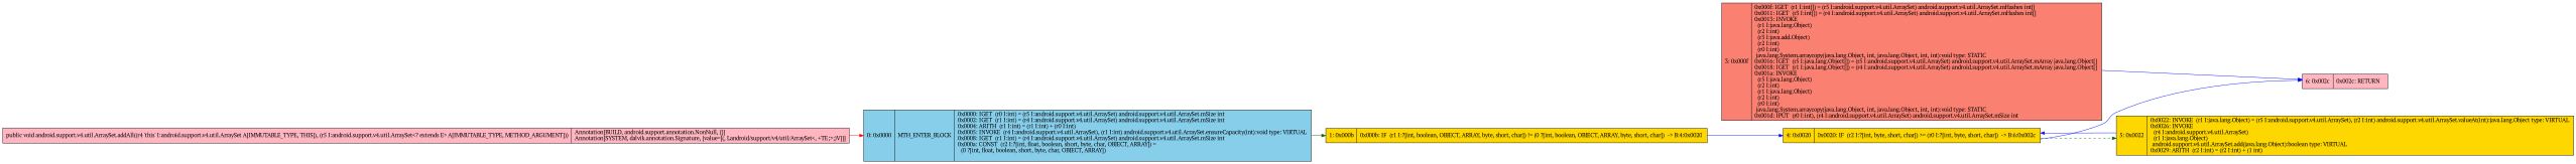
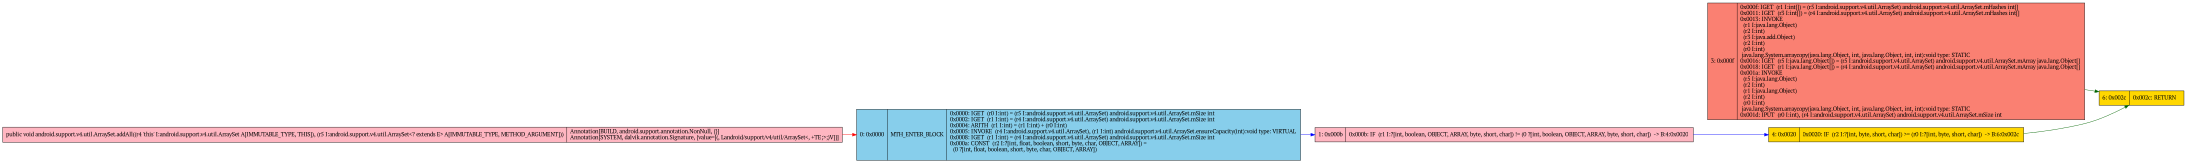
  digraph {
    fontname="PT Serif"
    rankdir=LR
    node [fillcolor=gold fontname="PT Serif" shape=record style=filled]
    edge [color=blue fontname="PT Serif"]
    n1 [fillcolor=skyblue label="{0\:\ 0x0000|MTH_ENTER_BLOCK\l|0x0000: IGET  (r0 I:int) = (r5 I:android.support.v4.util.ArraySet) android.support.v4.util.ArraySet.mSize int \l0x0002: IGET  (r1 I:int) = (r4 I:android.support.v4.util.ArraySet) android.support.v4.util.ArraySet.mSize int \l0x0004: ARITH  (r1 I:int) = (r1 I:int) + (r0 I:int) \l0x0005: INVOKE  (r4 I:android.support.v4.util.ArraySet), (r1 I:int) android.support.v4.util.ArraySet.ensureCapacity(int):void type: VIRTUAL \l0x0008: IGET  (r1 I:int) = (r4 I:android.support.v4.util.ArraySet) android.support.v4.util.ArraySet.mSize int \l0x000a: CONST  (r2 I:?[int, float, boolean, short, byte, char, OBJECT, ARRAY]) = \l  (0 ?[int, float, boolean, short, byte, char, OBJECT, ARRAY])\l \l}"]
-   n2 [label="{1\:\ 0x000b|0x000b: IF  (r1 I:?[int, boolean, OBJECT, ARRAY, byte, short, char]) != (0 ?[int, boolean, OBJECT, ARRAY, byte, short, char])  \-\> B:4:0x0020 \l}"]
+   n2 [fillcolor=lightpink label="{1\:\ 0x000b|0x000b: IF  (r1 I:?[int, boolean, OBJECT, ARRAY, byte, short, char]) != (0 ?[int, boolean, OBJECT, ARRAY, byte, short, char])  \-\> B:4:0x0020 \l}"]
    n3 [label="{4\:\ 0x0020|0x0020: IF  (r2 I:?[int, byte, short, char]) \>= (r0 I:?[int, byte, short, char])  \-\> B:6:0x002c \l}"]
-   n4 [fillcolor=lightpink label="{6\:\ 0x002c|0x002c: RETURN   \l}"]
-   n5 [label="{5\:\ 0x0022|0x0022: INVOKE  (r1 I:java.lang.Object) = (r5 I:android.support.v4.util.ArraySet), (r2 I:int) android.support.v4.util.ArraySet.valueAt(int):java.lang.Object type: VIRTUAL \l0x0026: INVOKE  \l  (r4 I:android.support.v4.util.ArraySet)\l  (r1 I:java.lang.Object)\l android.support.v4.util.ArraySet.add(java.lang.Object):boolean type: VIRTUAL \l0x0029: ARITH  (r2 I:int) = (r2 I:int) + (1 int) \l}"]
+   n4 [label="{6\:\ 0x002c|0x002c: RETURN   \l}"]
    n6 [fillcolor=salmon label="{3\:\ 0x000f|0x000f: IGET  (r1 I:int[]) = (r5 I:android.support.v4.util.ArraySet) android.support.v4.util.ArraySet.mHashes int[] \l0x0011: IGET  (r3 I:int[]) = (r4 I:android.support.v4.util.ArraySet) android.support.v4.util.ArraySet.mHashes int[] \l0x0013: INVOKE  \l  (r1 I:java.lang.Object)\l  (r2 I:int)\l  (r3 I:java.add.Object)\l  (r2 I:int)\l  (r0 I:int)\l java.lang.System.arraycopy(java.lang.Object, int, java.lang.Object, int, int):void type: STATIC \l0x0016: IGET  (r5 I:java.lang.Object[]) = (r5 I:android.support.v4.util.ArraySet) android.support.v4.util.ArraySet.mArray java.lang.Object[] \l0x0018: IGET  (r1 I:java.lang.Object[]) = (r4 I:android.support.v4.util.ArraySet) android.support.v4.util.ArraySet.mArray java.lang.Object[] \l0x001a: INVOKE  \l  (r5 I:java.lang.Object)\l  (r2 I:int)\l  (r1 I:java.lang.Object)\l  (r2 I:int)\l  (r0 I:int)\l java.lang.System.arraycopy(java.lang.Object, int, java.lang.Object, int, int):void type: STATIC \l0x001d: IPUT  (r0 I:int), (r4 I:android.support.v4.util.ArraySet) android.support.v4.util.ArraySet.mSize int \l}"]
    n7 [fillcolor=lightpink label="{public void android.support.v4.util.ArraySet.addAll((r4 'this' I:android.support.v4.util.ArraySet A[IMMUTABLE_TYPE, THIS]), (r5 I:android.support.v4.util.ArraySet\<? extends E\> A[IMMUTABLE_TYPE, METHOD_ARGUMENT]))  | Annotation[BUILD, android.support.annotation.NonNull, \{\}]\lAnnotation[SYSTEM, dalvik.annotation.Signature, \{value=[(, Landroid\/support\/v4\/util\/ArraySet\<, +TE;\>;)V]\}]\l}"]
-   n1 -> n2 [color=darkgreen]
+   n1 -> n2
    n2 -> n3
-   n3 -> n4
-   n3 -> n5 [color=darkgreen style=dashed]
-   n5 -> n3
-   n6 -> n4
+   n3 -> n4 [color=darkgreen]
+   n6 -> n4 [color=darkgreen]
    n7 -> n1 [color=red]
  }
